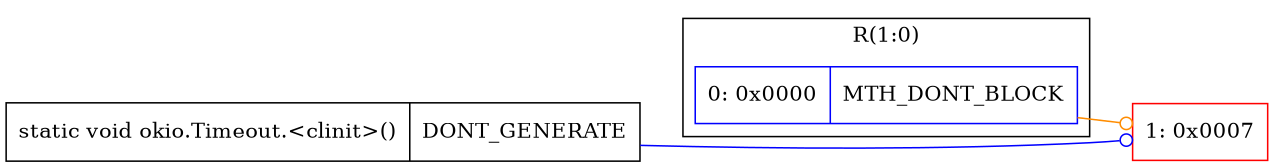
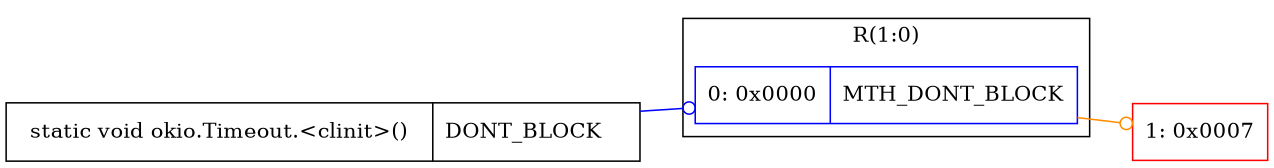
  digraph {
    rankdir=LR
    node [shape=record]
    edge [arrowhead=odot]
    n1 [color=blue label="{0\:\ 0x0000|MTH_DONT_BLOCK\l}"]
    n2 [color=red label="{1\:\ 0x0007}"]
-   n3 [label="{static void okio.Timeout.\<clinit\>()  | DONT_GENERATE\l}"]
+   n3 [label="{static void okio.Timeout.\<clinit\>()  | DONT_BLOCK\l}"]
    subgraph cluster_1 {
      label="R(1:0)"
      n1
    }
    n1 -> n2 [color=darkorange]
-   n3 -> n2 [color=blue]
+   n3 -> n1 [color=blue]
  }
